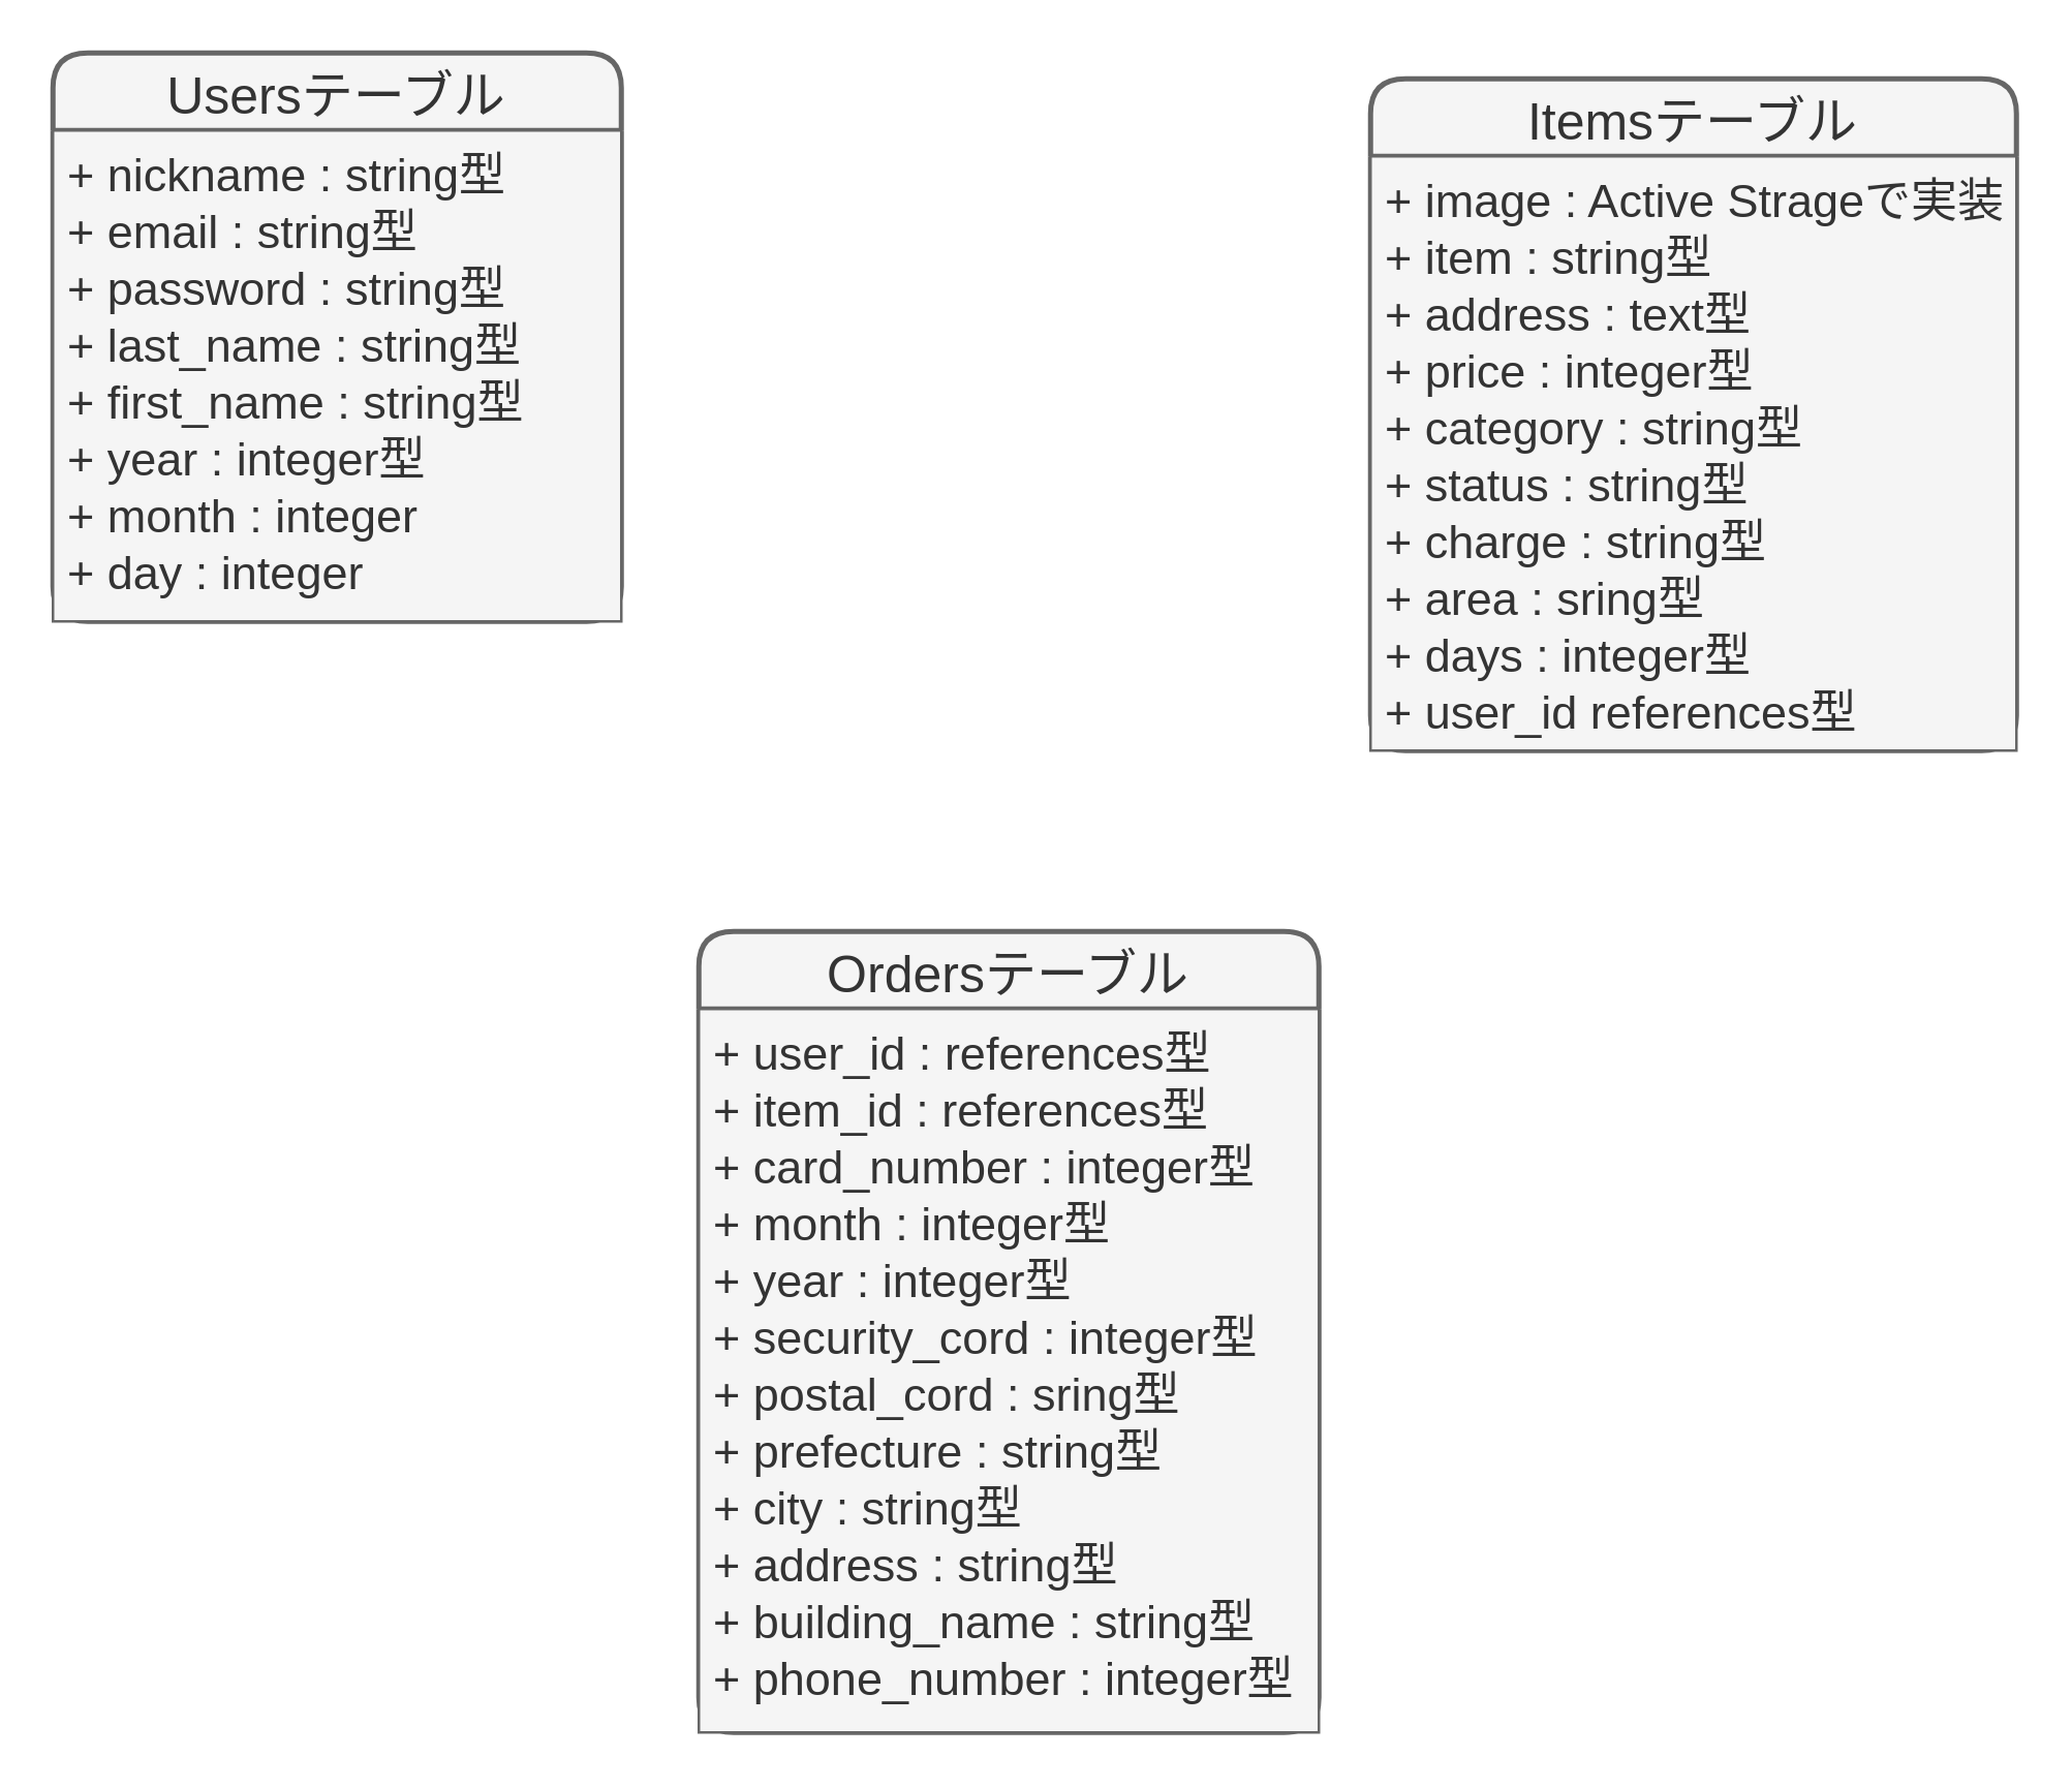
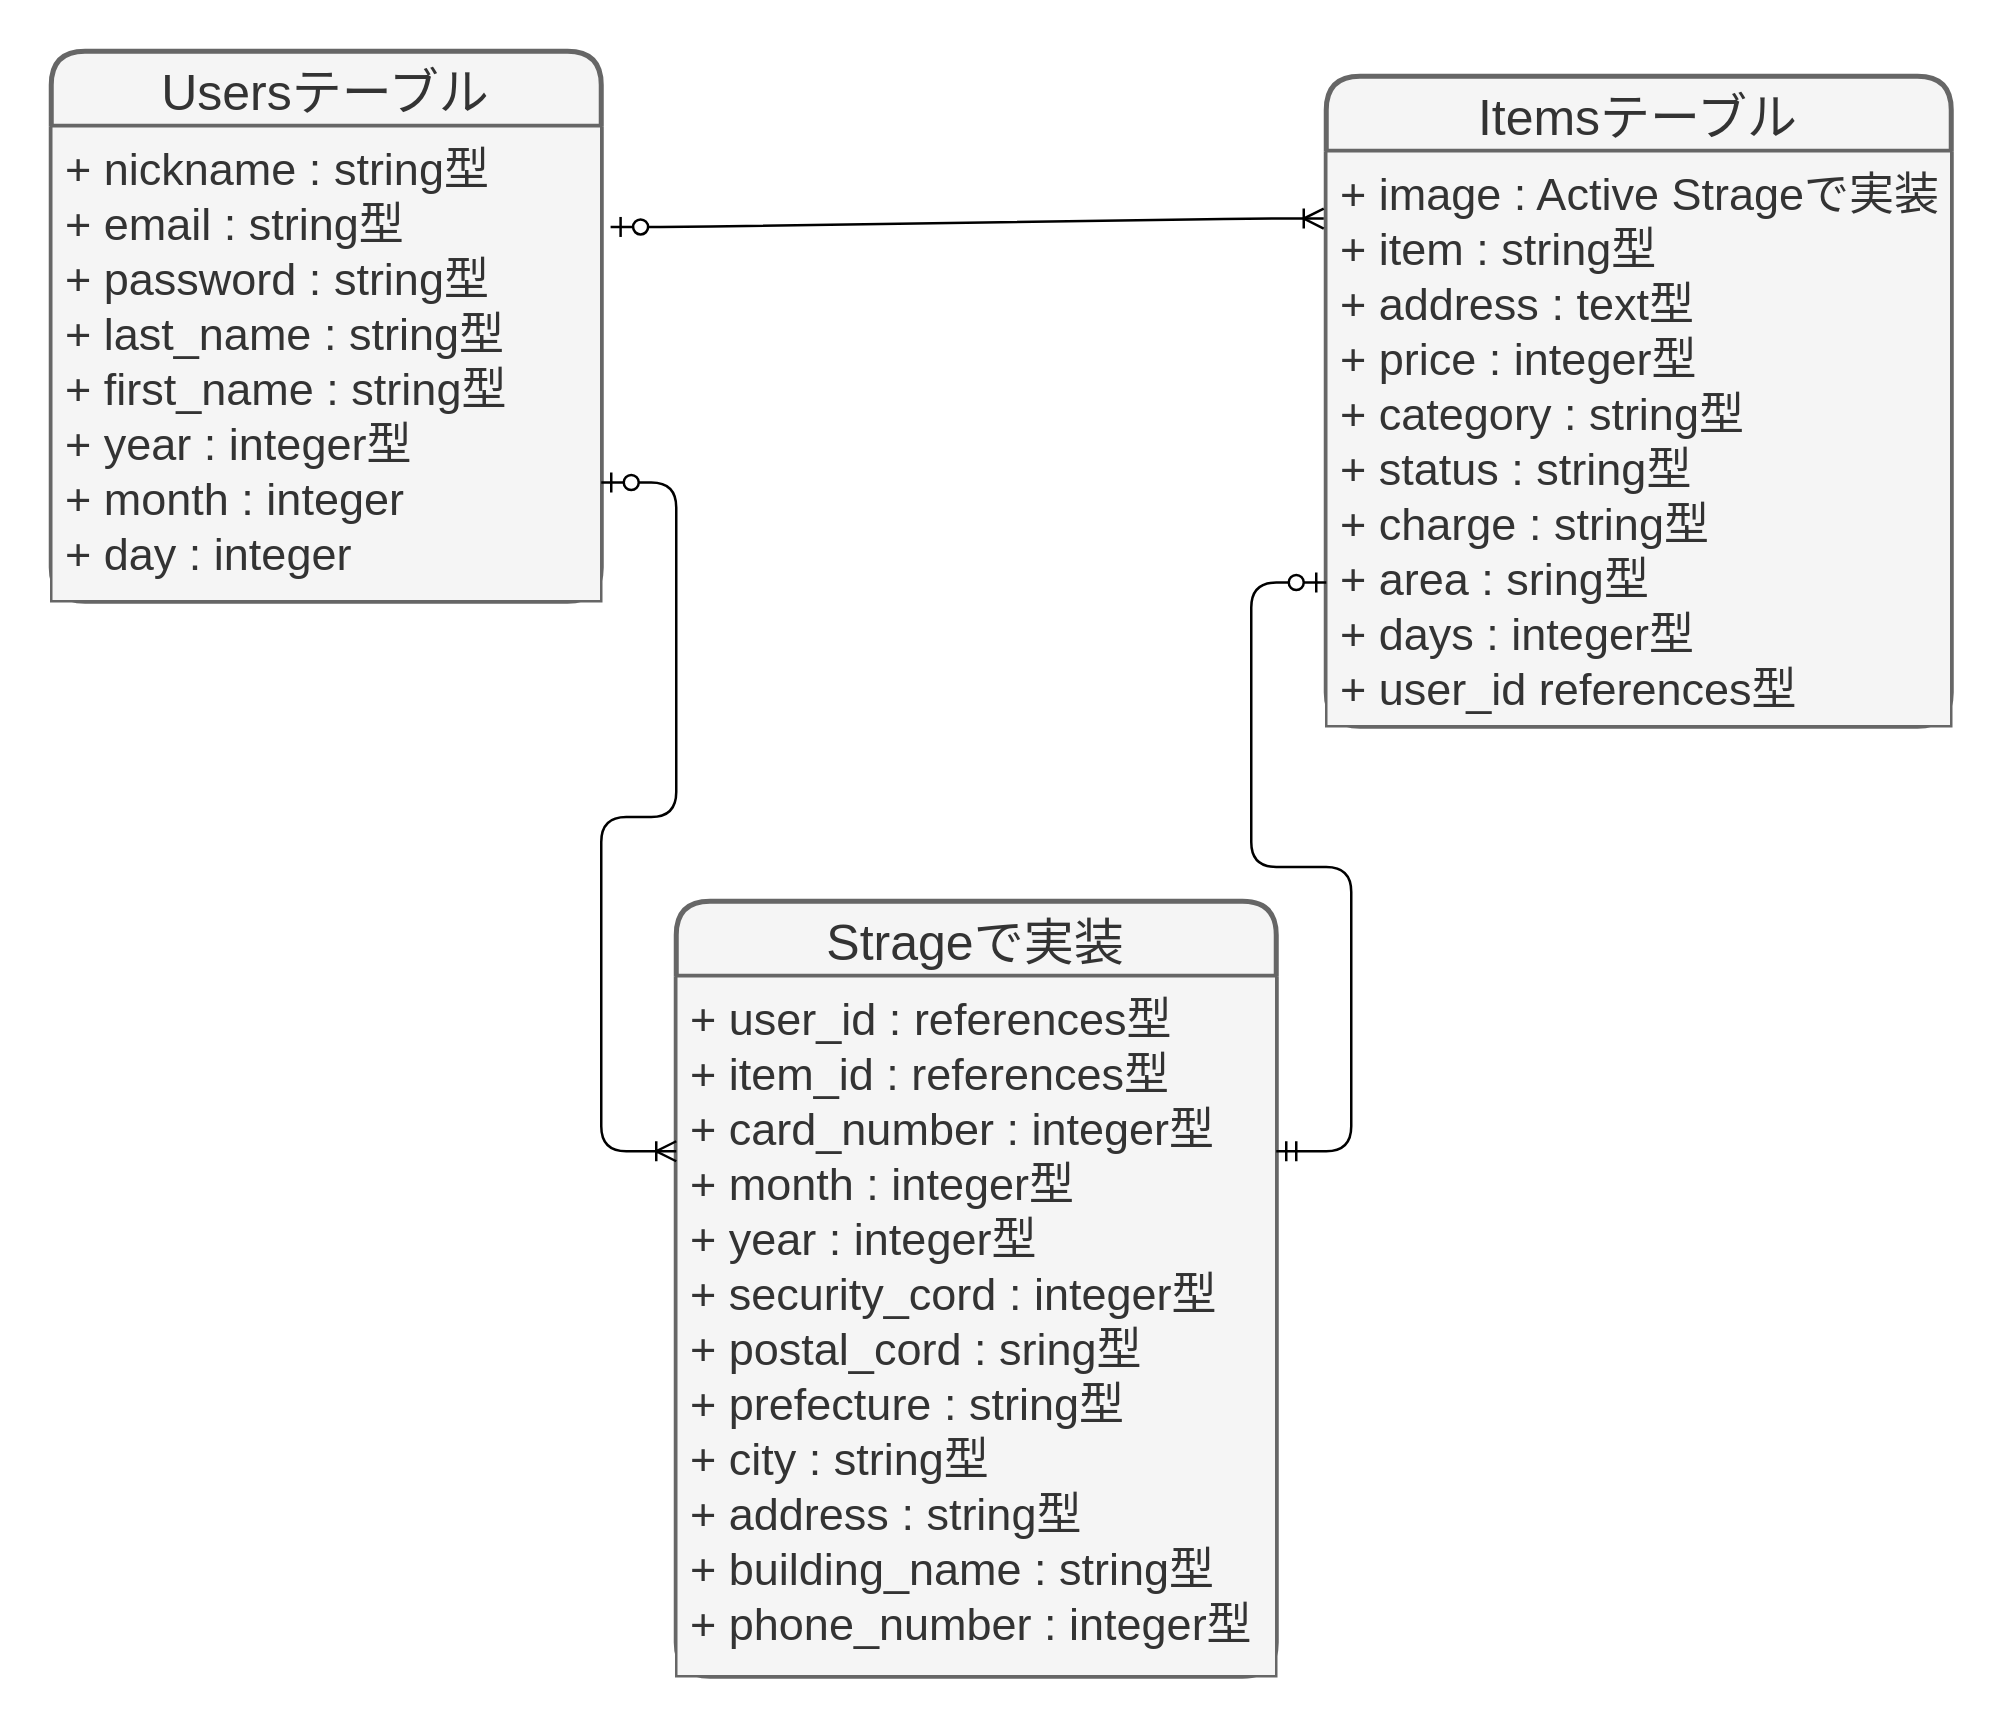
  <mxCell id="0" />
  <mxCell id="1" parent="0" />
  <mxCell id="2" value="Usersテーブル" style="swimlane;childLayout=stackLayout;horizontal=1;startSize=30;horizontalStack=0;rounded=1;fontSize=20;fontStyle=0;strokeWidth=2;resizeParent=0;resizeLast=1;shadow=0;dashed=0;align=center;fillColor=#f5f5f5;strokeColor=#666666;fontColor=#333333;" vertex="1" parent="1"><mxGeometry x="20" y="20" width="220" height="220" as="geometry" /></mxCell>
  <mxCell id="3" value="+ nickname : string型&#10;+ email : string型&#10;+ password : string型&#10;+ last_name : string型&#10;+ first_name : string型&#10;+ year : integer型&#10;+ month : integer&#10;+ day : integer" style="align=left;strokeColor=#666666;fillColor=#f5f5f5;spacingLeft=4;fontSize=18;verticalAlign=top;resizable=0;rotatable=0;part=1;fontColor=#333333;" vertex="1" parent="2"><mxGeometry y="30" width="220" height="190" as="geometry" /></mxCell>
  <mxCell id="4" value="Itemsテーブル" style="swimlane;childLayout=stackLayout;horizontal=1;startSize=30;horizontalStack=0;rounded=1;fontSize=20;fontStyle=0;strokeWidth=2;resizeParent=0;resizeLast=1;shadow=0;dashed=0;align=center;fillColor=#f5f5f5;strokeColor=#666666;fontColor=#333333;" vertex="1" parent="1"><mxGeometry x="530" y="30" width="250" height="260" as="geometry" /></mxCell>
  <mxCell id="5" value="+ image : Active Strageで実装&#10;+ item : string型&#10;+ address : text型&#10;+ price : integer型&#10;+ category : string型&#10;+ status : string型&#10;+ charge : string型&#10;+ area : sring型&#10;+ days : integer型&#10;+ user_id references型" style="align=left;strokeColor=#666666;fillColor=#f5f5f5;spacingLeft=4;fontSize=18;verticalAlign=top;resizable=0;rotatable=0;part=1;fontColor=#333333;" vertex="1" parent="4"><mxGeometry y="30" width="250" height="230" as="geometry" /></mxCell>
- <mxCell id="6" value="Ordersテーブル" style="swimlane;childLayout=stackLayout;horizontal=1;startSize=30;horizontalStack=0;rounded=1;fontSize=20;fontStyle=0;strokeWidth=2;resizeParent=0;resizeLast=1;shadow=0;dashed=0;align=center;fillColor=#f5f5f5;strokeColor=#666666;fontColor=#333333;" vertex="1" parent="1"><mxGeometry x="270" y="360" width="240" height="310" as="geometry" /></mxCell>
+ <mxCell id="6" value="Strageで実装" style="swimlane;childLayout=stackLayout;horizontal=1;startSize=30;horizontalStack=0;rounded=1;fontSize=20;fontStyle=0;strokeWidth=2;resizeParent=0;resizeLast=1;shadow=0;dashed=0;align=center;fillColor=#f5f5f5;strokeColor=#666666;fontColor=#333333;" vertex="1" parent="1"><mxGeometry x="270" y="360" width="240" height="310" as="geometry" /></mxCell>
  <mxCell id="7" value="+ user_id : references型&#10;+ item_id : references型&#10;+ card_number : integer型&#10;+ month : integer型&#10;+ year : integer型&#10;+ security_cord : integer型&#10;+ postal_cord : sring型&#10;+ prefecture : string型&#10;+ city : string型&#10;+ address : string型&#10;+ building_name : string型&#10;+ phone_number : integer型" style="align=left;strokeColor=#666666;fillColor=#f5f5f5;spacingLeft=4;fontSize=18;verticalAlign=top;resizable=0;rotatable=0;part=1;fontColor=#333333;" vertex="1" parent="6"><mxGeometry y="30" width="240" height="280" as="geometry" /></mxCell>
+ <mxCell id="8" value="" style="edgeStyle=entityRelationEdgeStyle;fontSize=12;html=1;endArrow=ERoneToMany;startArrow=ERzeroToOne;entryX=-0.004;entryY=0.117;entryDx=0;entryDy=0;entryPerimeter=0;exitX=1.017;exitY=0.212;exitDx=0;exitDy=0;exitPerimeter=0;" edge="1" parent="1" source="3" target="5"><mxGeometry width="100" height="100" relative="1" as="geometry"><mxPoint x="310" y="250" as="sourcePoint" /><mxPoint x="440" y="150" as="targetPoint" /></mxGeometry></mxCell>
+ <mxCell id="9" value="" style="edgeStyle=entityRelationEdgeStyle;fontSize=12;html=1;endArrow=ERoneToMany;startArrow=ERzeroToOne;exitX=1;exitY=0.75;exitDx=0;exitDy=0;entryX=0;entryY=0.25;entryDx=0;entryDy=0;" edge="1" parent="1" source="3" target="7"><mxGeometry width="100" height="100" relative="1" as="geometry"><mxPoint x="390" y="290" as="sourcePoint" /><mxPoint x="290" y="390" as="targetPoint" /></mxGeometry></mxCell>
+ <mxCell id="10" value="" style="edgeStyle=entityRelationEdgeStyle;fontSize=12;html=1;endArrow=ERzeroToOne;startArrow=ERmandOne;entryX=0;entryY=0.75;entryDx=0;entryDy=0;exitX=1;exitY=0.25;exitDx=0;exitDy=0;" edge="1" parent="1" source="7" target="5"><mxGeometry width="100" height="100" relative="1" as="geometry"><mxPoint x="374" y="310" as="sourcePoint" /><mxPoint x="474" y="210" as="targetPoint" /></mxGeometry></mxCell>
